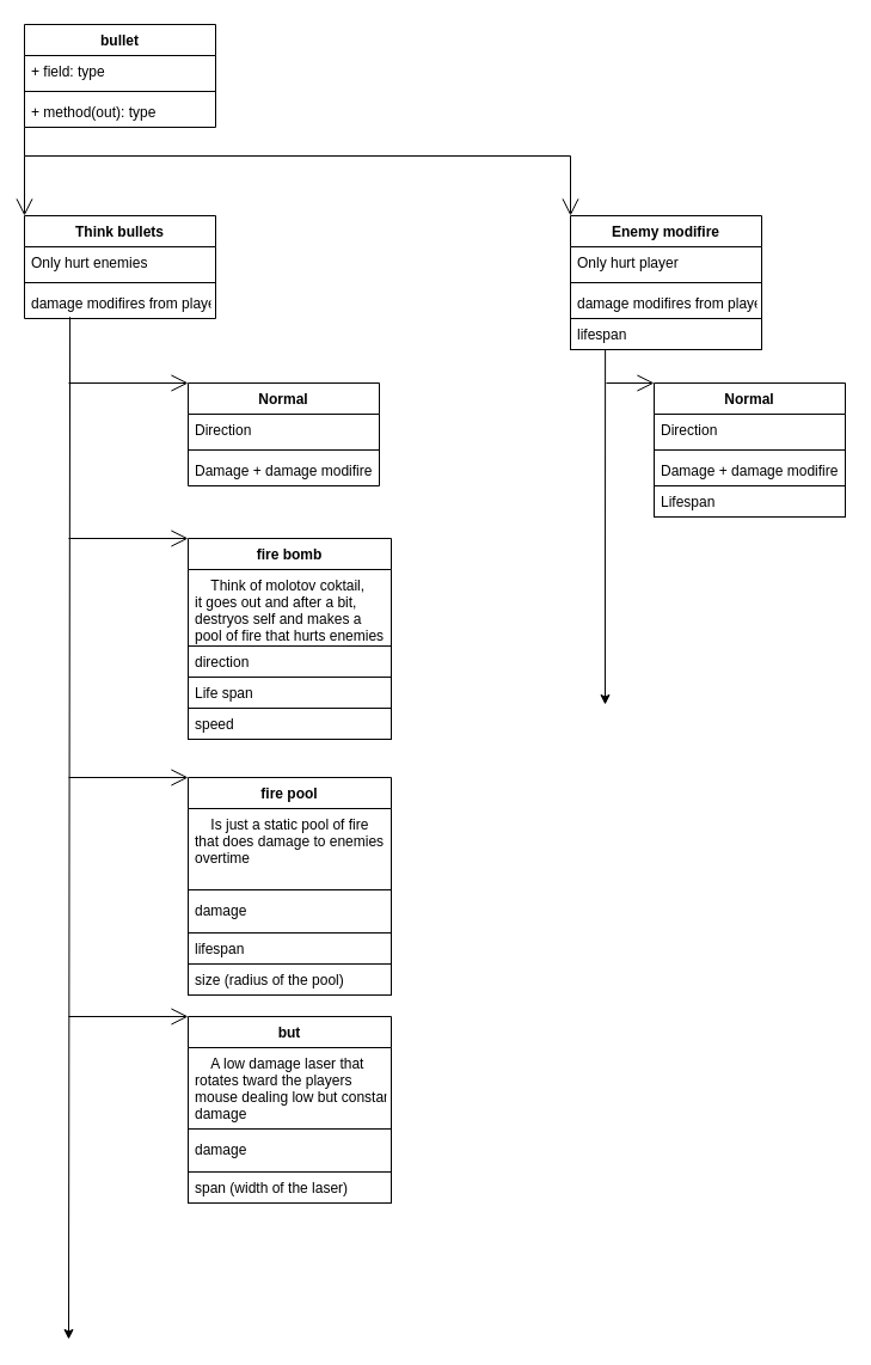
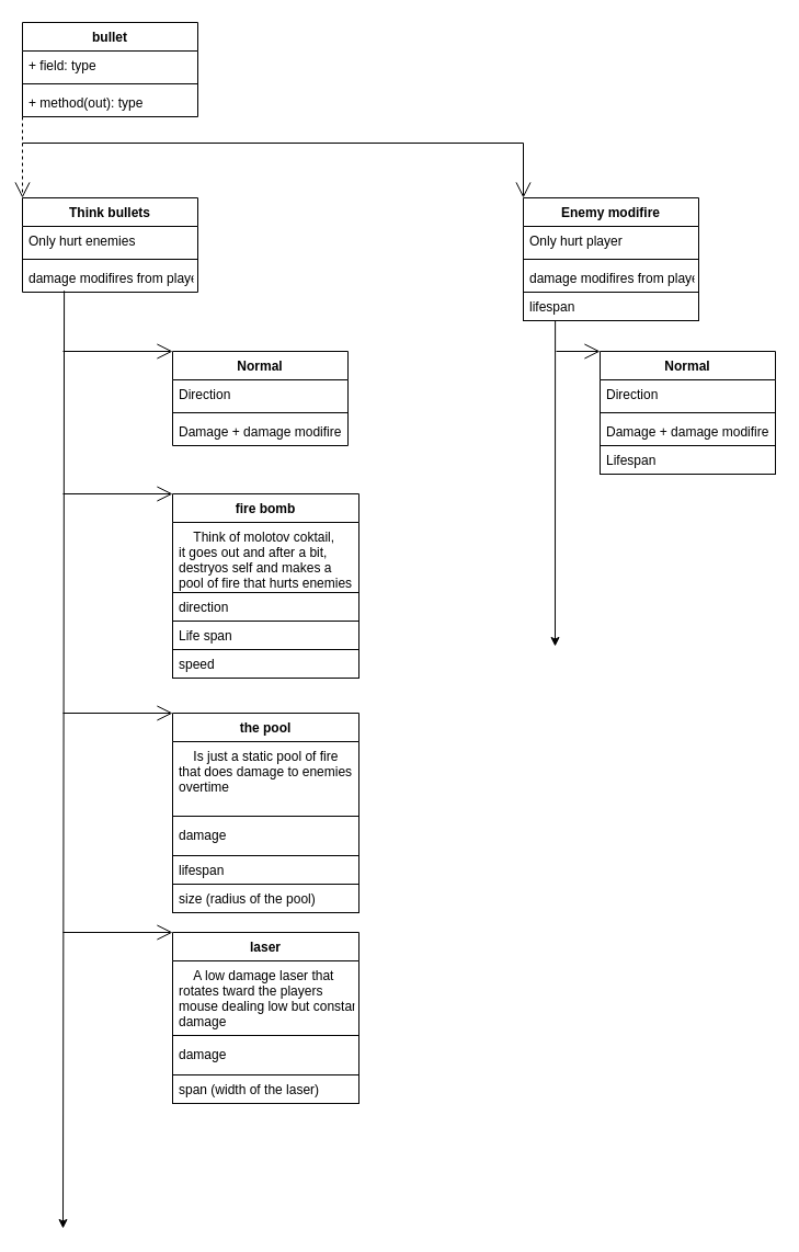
  <mxCell id="0" />
  <mxCell id="1" parent="0" />
  <mxCell id="2" value="bullet&#10;" style="swimlane;fontStyle=1;align=center;verticalAlign=top;childLayout=stackLayout;horizontal=1;startSize=26;horizontalStack=0;resizeParent=1;resizeParentMax=0;resizeLast=0;collapsible=1;marginBottom=0;" parent="1" vertex="1"><mxGeometry x="20" y="20" width="160" height="86" as="geometry" /></mxCell>
  <mxCell id="3" value="+ field: type" style="text;strokeColor=none;fillColor=none;align=left;verticalAlign=top;spacingLeft=4;spacingRight=4;overflow=hidden;rotatable=0;points=[[0,0.5],[1,0.5]];portConstraint=eastwest;" parent="2" vertex="1"><mxGeometry y="26" width="160" height="26" as="geometry" /></mxCell>
  <mxCell id="4" value="" style="line;strokeWidth=1;fillColor=none;align=left;verticalAlign=middle;spacingTop=-1;spacingLeft=3;spacingRight=3;rotatable=0;labelPosition=right;points=[];portConstraint=eastwest;strokeColor=inherit;" parent="2" vertex="1"><mxGeometry y="52" width="160" height="8" as="geometry" /></mxCell>
  <mxCell id="5" value="+ method(out): type" style="text;strokeColor=none;fillColor=none;align=left;verticalAlign=top;spacingLeft=4;spacingRight=4;overflow=hidden;rotatable=0;points=[[0,0.5],[1,0.5]];portConstraint=eastwest;" parent="2" vertex="1"><mxGeometry y="60" width="160" height="26" as="geometry" /></mxCell>
  <mxCell id="6" value="Think bullets&#10;" style="swimlane;fontStyle=1;align=center;verticalAlign=top;childLayout=stackLayout;horizontal=1;startSize=26;horizontalStack=0;resizeParent=1;resizeParentMax=0;resizeLast=0;collapsible=1;marginBottom=0;" parent="1" vertex="1"><mxGeometry x="20" y="180" width="160" height="86" as="geometry" /></mxCell>
  <mxCell id="7" value="Only hurt enemies" style="text;strokeColor=none;fillColor=none;align=left;verticalAlign=top;spacingLeft=4;spacingRight=4;overflow=hidden;rotatable=0;points=[[0,0.5],[1,0.5]];portConstraint=eastwest;" parent="6" vertex="1"><mxGeometry y="26" width="160" height="26" as="geometry" /></mxCell>
  <mxCell id="8" value="" style="line;strokeWidth=1;fillColor=none;align=left;verticalAlign=middle;spacingTop=-1;spacingLeft=3;spacingRight=3;rotatable=0;labelPosition=right;points=[];portConstraint=eastwest;strokeColor=inherit;" parent="6" vertex="1"><mxGeometry y="52" width="160" height="8" as="geometry" /></mxCell>
  <mxCell id="9" value="damage modifires from player" style="text;strokeColor=none;fillColor=none;align=left;verticalAlign=top;spacingLeft=4;spacingRight=4;overflow=hidden;rotatable=0;points=[[0,0.5],[1,0.5]];portConstraint=eastwest;" parent="6" vertex="1"><mxGeometry y="60" width="160" height="26" as="geometry" /></mxCell>
- <mxCell id="10" value="" style="endArrow=open;endFill=1;endSize=12;html=1;rounded=0;entryX=0;entryY=0;entryDx=0;entryDy=0;exitX=0;exitY=1;exitDx=0;exitDy=0;" parent="1" source="2" target="6" edge="1"><mxGeometry width="160" relative="1" as="geometry"><mxPoint x="17" y="100" as="sourcePoint" /><mxPoint x="207" y="440" as="targetPoint" /><Array as="points"><mxPoint x="20" y="130" /></Array></mxGeometry></mxCell>
+ <mxCell id="10" value="" style="endArrow=open;endFill=1;endSize=12;html=1;rounded=0;entryX=0;entryY=0;entryDx=0;entryDy=0;exitX=0;exitY=1;exitDx=0;exitDy=0;dashed=1;" parent="1" source="2" target="6" edge="1"><mxGeometry width="160" relative="1" as="geometry"><mxPoint x="17" y="100" as="sourcePoint" /><mxPoint x="207" y="440" as="targetPoint" /><Array as="points"><mxPoint x="20" y="130" /></Array></mxGeometry></mxCell>
  <mxCell id="11" style="edgeStyle=none;rounded=0;orthogonalLoop=1;jettySize=auto;html=1;exitX=0.182;exitY=1;exitDx=0;exitDy=0;exitPerimeter=0;" parent="1" source="16" edge="1"><mxGeometry relative="1" as="geometry"><mxPoint x="506.48" y="292.846" as="sourcePoint" /><mxPoint x="506" y="589" as="targetPoint" /></mxGeometry></mxCell>
  <mxCell id="12" value="Enemy modifire&#10;" style="swimlane;fontStyle=1;align=center;verticalAlign=top;childLayout=stackLayout;horizontal=1;startSize=26;horizontalStack=0;resizeParent=1;resizeParentMax=0;resizeLast=0;collapsible=1;marginBottom=0;" parent="1" vertex="1"><mxGeometry x="477" y="180" width="160" height="112" as="geometry" /></mxCell>
  <mxCell id="13" value="Only hurt player&#10;" style="text;strokeColor=none;fillColor=none;align=left;verticalAlign=top;spacingLeft=4;spacingRight=4;overflow=hidden;rotatable=0;points=[[0,0.5],[1,0.5]];portConstraint=eastwest;" parent="12" vertex="1"><mxGeometry y="26" width="160" height="26" as="geometry" /></mxCell>
  <mxCell id="14" value="" style="line;strokeWidth=1;fillColor=none;align=left;verticalAlign=middle;spacingTop=-1;spacingLeft=3;spacingRight=3;rotatable=0;labelPosition=right;points=[];portConstraint=eastwest;strokeColor=inherit;" parent="12" vertex="1"><mxGeometry y="52" width="160" height="8" as="geometry" /></mxCell>
  <mxCell id="15" value="damage modifires from player" style="text;strokeColor=none;fillColor=none;align=left;verticalAlign=top;spacingLeft=4;spacingRight=4;overflow=hidden;rotatable=0;points=[[0,0.5],[1,0.5]];portConstraint=eastwest;" parent="12" vertex="1"><mxGeometry y="60" width="160" height="26" as="geometry" /></mxCell>
  <mxCell id="16" value="lifespan" style="text;strokeColor=default;fillColor=none;align=left;verticalAlign=top;spacingLeft=4;spacingRight=4;overflow=hidden;rotatable=0;points=[[0,0.5],[1,0.5]];portConstraint=eastwest;glass=0;" parent="12" vertex="1"><mxGeometry y="86" width="160" height="26" as="geometry" /></mxCell>
  <mxCell id="17" value="" style="endArrow=open;endFill=1;endSize=12;html=1;rounded=0;entryX=0;entryY=0;entryDx=0;entryDy=0;" parent="1" target="12" edge="1"><mxGeometry width="160" relative="1" as="geometry"><mxPoint x="20" y="130" as="sourcePoint" /><mxPoint x="370" y="180" as="targetPoint" /><Array as="points"><mxPoint x="477" y="130" /></Array></mxGeometry></mxCell>
  <mxCell id="18" style="edgeStyle=none;rounded=0;orthogonalLoop=1;jettySize=auto;html=1;exitX=0.238;exitY=0.951;exitDx=0;exitDy=0;exitPerimeter=0;" parent="1" source="9" edge="1"><mxGeometry relative="1" as="geometry"><mxPoint x="57" y="1120" as="targetPoint" /></mxGeometry></mxCell>
  <mxCell id="19" value="Normal" style="swimlane;fontStyle=1;align=center;verticalAlign=top;childLayout=stackLayout;horizontal=1;startSize=26;horizontalStack=0;resizeParent=1;resizeParentMax=0;resizeLast=0;collapsible=1;marginBottom=0;" parent="1" vertex="1"><mxGeometry x="157" y="320" width="160" height="86" as="geometry" /></mxCell>
  <mxCell id="20" value="Direction" style="text;strokeColor=none;fillColor=none;align=left;verticalAlign=top;spacingLeft=4;spacingRight=4;overflow=hidden;rotatable=0;points=[[0,0.5],[1,0.5]];portConstraint=eastwest;" parent="19" vertex="1"><mxGeometry y="26" width="160" height="26" as="geometry" /></mxCell>
  <mxCell id="21" value="" style="line;strokeWidth=1;fillColor=none;align=left;verticalAlign=middle;spacingTop=-1;spacingLeft=3;spacingRight=3;rotatable=0;labelPosition=right;points=[];portConstraint=eastwest;strokeColor=inherit;" parent="19" vertex="1"><mxGeometry y="52" width="160" height="8" as="geometry" /></mxCell>
  <mxCell id="22" value="Damage + damage modifire" style="text;strokeColor=none;fillColor=none;align=left;verticalAlign=top;spacingLeft=4;spacingRight=4;overflow=hidden;rotatable=0;points=[[0,0.5],[1,0.5]];portConstraint=eastwest;" parent="19" vertex="1"><mxGeometry y="60" width="160" height="26" as="geometry" /></mxCell>
  <mxCell id="23" value="" style="endArrow=open;endFill=1;endSize=12;html=1;rounded=0;entryX=0;entryY=0;entryDx=0;entryDy=0;" parent="1" target="19" edge="1"><mxGeometry width="160" relative="1" as="geometry"><mxPoint x="57" y="320" as="sourcePoint" /><mxPoint x="217" y="320" as="targetPoint" /></mxGeometry></mxCell>
  <mxCell id="24" value="fire bomb" style="swimlane;fontStyle=1;align=center;verticalAlign=top;childLayout=stackLayout;horizontal=1;startSize=26;horizontalStack=0;resizeParent=1;resizeParentMax=0;resizeLast=0;collapsible=1;marginBottom=0;" parent="1" vertex="1"><mxGeometry x="157" y="450" width="170" height="168" as="geometry" /></mxCell>
  <mxCell id="25" value="    Think of molotov coktail, &#10;it goes out and after a bit,&#10;destryos self and makes a &#10;pool of fire that hurts enemies" style="text;strokeColor=none;fillColor=none;align=left;verticalAlign=top;spacingLeft=4;spacingRight=4;overflow=hidden;rotatable=0;points=[[0,0.5],[1,0.5]];portConstraint=eastwest;" parent="24" vertex="1"><mxGeometry y="26" width="170" height="64" as="geometry" /></mxCell>
  <mxCell id="26" value="direction" style="text;strokeColor=default;fillColor=none;align=left;verticalAlign=top;spacingLeft=4;spacingRight=4;overflow=hidden;rotatable=0;points=[[0,0.5],[1,0.5]];portConstraint=eastwest;" parent="24" vertex="1"><mxGeometry y="90" width="170" height="26" as="geometry" /></mxCell>
  <mxCell id="27" value="Life span" style="text;strokeColor=none;fillColor=none;align=left;verticalAlign=top;spacingLeft=4;spacingRight=4;overflow=hidden;rotatable=0;points=[[0,0.5],[1,0.5]];portConstraint=eastwest;" parent="24" vertex="1"><mxGeometry y="116" width="170" height="26" as="geometry" /></mxCell>
  <mxCell id="28" value="speed" style="text;strokeColor=default;fillColor=none;align=left;verticalAlign=top;spacingLeft=4;spacingRight=4;overflow=hidden;rotatable=0;points=[[0,0.5],[1,0.5]];portConstraint=eastwest;" parent="24" vertex="1"><mxGeometry y="142" width="170" height="26" as="geometry" /></mxCell>
  <mxCell id="29" value="" style="endArrow=open;endFill=1;endSize=12;html=1;rounded=0;entryX=0;entryY=0;entryDx=0;entryDy=0;" parent="1" target="24" edge="1"><mxGeometry width="160" relative="1" as="geometry"><mxPoint x="57" y="450" as="sourcePoint" /><mxPoint x="217" y="450" as="targetPoint" /></mxGeometry></mxCell>
- <mxCell id="30" value="fire pool" style="swimlane;fontStyle=1;align=center;verticalAlign=top;childLayout=stackLayout;horizontal=1;startSize=26;horizontalStack=0;resizeParent=1;resizeParentMax=0;resizeLast=0;collapsible=1;marginBottom=0;" parent="1" vertex="1"><mxGeometry x="157" y="650" width="170" height="182" as="geometry" /></mxCell>
+ <mxCell id="30" value="the pool" style="swimlane;fontStyle=1;align=center;verticalAlign=top;childLayout=stackLayout;horizontal=1;startSize=26;horizontalStack=0;resizeParent=1;resizeParentMax=0;resizeLast=0;collapsible=1;marginBottom=0;" parent="1" vertex="1"><mxGeometry x="157" y="650" width="170" height="182" as="geometry" /></mxCell>
  <mxCell id="31" value="    Is just a static pool of fire &#10;that does damage to enemies&#10;overtime&#10;" style="text;strokeColor=none;fillColor=none;align=left;verticalAlign=top;spacingLeft=4;spacingRight=4;overflow=hidden;rotatable=0;points=[[0,0.5],[1,0.5]];portConstraint=eastwest;" parent="30" vertex="1"><mxGeometry y="26" width="170" height="64" as="geometry" /></mxCell>
  <mxCell id="32" value="" style="line;strokeWidth=1;fillColor=none;align=left;verticalAlign=middle;spacingTop=-1;spacingLeft=3;spacingRight=3;rotatable=0;labelPosition=right;points=[];portConstraint=eastwest;strokeColor=inherit;" parent="30" vertex="1"><mxGeometry y="90" width="170" height="8" as="geometry" /></mxCell>
  <mxCell id="33" value="damage" style="text;strokeColor=none;fillColor=none;align=left;verticalAlign=top;spacingLeft=4;spacingRight=4;overflow=hidden;rotatable=0;points=[[0,0.5],[1,0.5]];portConstraint=eastwest;" parent="30" vertex="1"><mxGeometry y="98" width="170" height="32" as="geometry" /></mxCell>
  <mxCell id="34" value="lifespan" style="text;strokeColor=default;fillColor=none;align=left;verticalAlign=top;spacingLeft=4;spacingRight=4;overflow=hidden;rotatable=0;points=[[0,0.5],[1,0.5]];portConstraint=eastwest;" parent="30" vertex="1"><mxGeometry y="130" width="170" height="26" as="geometry" /></mxCell>
  <mxCell id="35" value="size (radius of the pool)" style="text;strokeColor=default;fillColor=none;align=left;verticalAlign=top;spacingLeft=4;spacingRight=4;overflow=hidden;rotatable=0;points=[[0,0.5],[1,0.5]];portConstraint=eastwest;" parent="30" vertex="1"><mxGeometry y="156" width="170" height="26" as="geometry" /></mxCell>
  <mxCell id="36" value="" style="endArrow=open;endFill=1;endSize=12;html=1;rounded=0;entryX=0;entryY=0;entryDx=0;entryDy=0;" parent="1" target="30" edge="1"><mxGeometry width="160" relative="1" as="geometry"><mxPoint x="57" y="650" as="sourcePoint" /><mxPoint x="217" y="650" as="targetPoint" /></mxGeometry></mxCell>
  <mxCell id="37" value="Normal" style="swimlane;fontStyle=1;align=center;verticalAlign=top;childLayout=stackLayout;horizontal=1;startSize=26;horizontalStack=0;resizeParent=1;resizeParentMax=0;resizeLast=0;collapsible=1;marginBottom=0;" parent="1" vertex="1"><mxGeometry x="547" y="320" width="160" height="112" as="geometry" /></mxCell>
  <mxCell id="38" value="Direction" style="text;strokeColor=none;fillColor=none;align=left;verticalAlign=top;spacingLeft=4;spacingRight=4;overflow=hidden;rotatable=0;points=[[0,0.5],[1,0.5]];portConstraint=eastwest;" parent="37" vertex="1"><mxGeometry y="26" width="160" height="26" as="geometry" /></mxCell>
  <mxCell id="39" value="" style="line;strokeWidth=1;fillColor=none;align=left;verticalAlign=middle;spacingTop=-1;spacingLeft=3;spacingRight=3;rotatable=0;labelPosition=right;points=[];portConstraint=eastwest;strokeColor=inherit;" parent="37" vertex="1"><mxGeometry y="52" width="160" height="8" as="geometry" /></mxCell>
  <mxCell id="40" value="Damage + damage modifire" style="text;strokeColor=none;fillColor=none;align=left;verticalAlign=top;spacingLeft=4;spacingRight=4;overflow=hidden;rotatable=0;points=[[0,0.5],[1,0.5]];portConstraint=eastwest;" parent="37" vertex="1"><mxGeometry y="60" width="160" height="26" as="geometry" /></mxCell>
  <mxCell id="41" value="Lifespan" style="text;strokeColor=default;fillColor=none;align=left;verticalAlign=top;spacingLeft=4;spacingRight=4;overflow=hidden;rotatable=0;points=[[0,0.5],[1,0.5]];portConstraint=eastwest;" parent="37" vertex="1"><mxGeometry y="86" width="160" height="26" as="geometry" /></mxCell>
  <mxCell id="42" value="" style="endArrow=open;endFill=1;endSize=12;html=1;rounded=0;entryX=0;entryY=0;entryDx=0;entryDy=0;" parent="1" target="37" edge="1"><mxGeometry width="160" relative="1" as="geometry"><mxPoint x="507" y="320" as="sourcePoint" /><mxPoint x="687" y="270" as="targetPoint" /></mxGeometry></mxCell>
- <mxCell id="43" value="but" style="swimlane;fontStyle=1;align=center;verticalAlign=top;childLayout=stackLayout;horizontal=1;startSize=26;horizontalStack=0;resizeParent=1;resizeParentMax=0;resizeLast=0;collapsible=1;marginBottom=0;" parent="1" vertex="1"><mxGeometry x="157" y="850" width="170" height="156" as="geometry" /></mxCell>
+ <mxCell id="43" value="laser" style="swimlane;fontStyle=1;align=center;verticalAlign=top;childLayout=stackLayout;horizontal=1;startSize=26;horizontalStack=0;resizeParent=1;resizeParentMax=0;resizeLast=0;collapsible=1;marginBottom=0;" parent="1" vertex="1"><mxGeometry x="157" y="850" width="170" height="156" as="geometry" /></mxCell>
  <mxCell id="44" value="    A low damage laser that &#10;rotates tward the players &#10;mouse dealing low but constant&#10;damage&#10;" style="text;strokeColor=none;fillColor=none;align=left;verticalAlign=top;spacingLeft=4;spacingRight=4;overflow=hidden;rotatable=0;points=[[0,0.5],[1,0.5]];portConstraint=eastwest;" parent="43" vertex="1"><mxGeometry y="26" width="170" height="64" as="geometry" /></mxCell>
  <mxCell id="45" value="" style="line;strokeWidth=1;fillColor=none;align=left;verticalAlign=middle;spacingTop=-1;spacingLeft=3;spacingRight=3;rotatable=0;labelPosition=right;points=[];portConstraint=eastwest;strokeColor=inherit;" parent="43" vertex="1"><mxGeometry y="90" width="170" height="8" as="geometry" /></mxCell>
  <mxCell id="46" value="damage" style="text;strokeColor=none;fillColor=none;align=left;verticalAlign=top;spacingLeft=4;spacingRight=4;overflow=hidden;rotatable=0;points=[[0,0.5],[1,0.5]];portConstraint=eastwest;" parent="43" vertex="1"><mxGeometry y="98" width="170" height="32" as="geometry" /></mxCell>
  <mxCell id="47" value="span (width of the laser)" style="text;strokeColor=default;fillColor=none;align=left;verticalAlign=top;spacingLeft=4;spacingRight=4;overflow=hidden;rotatable=0;points=[[0,0.5],[1,0.5]];portConstraint=eastwest;" parent="43" vertex="1"><mxGeometry y="130" width="170" height="26" as="geometry" /></mxCell>
  <mxCell id="48" value="" style="endArrow=open;endFill=1;endSize=12;html=1;rounded=0;entryX=0;entryY=0;entryDx=0;entryDy=0;" parent="1" target="43" edge="1"><mxGeometry width="160" relative="1" as="geometry"><mxPoint x="57" y="850" as="sourcePoint" /><mxPoint x="217" y="850" as="targetPoint" /></mxGeometry></mxCell>
